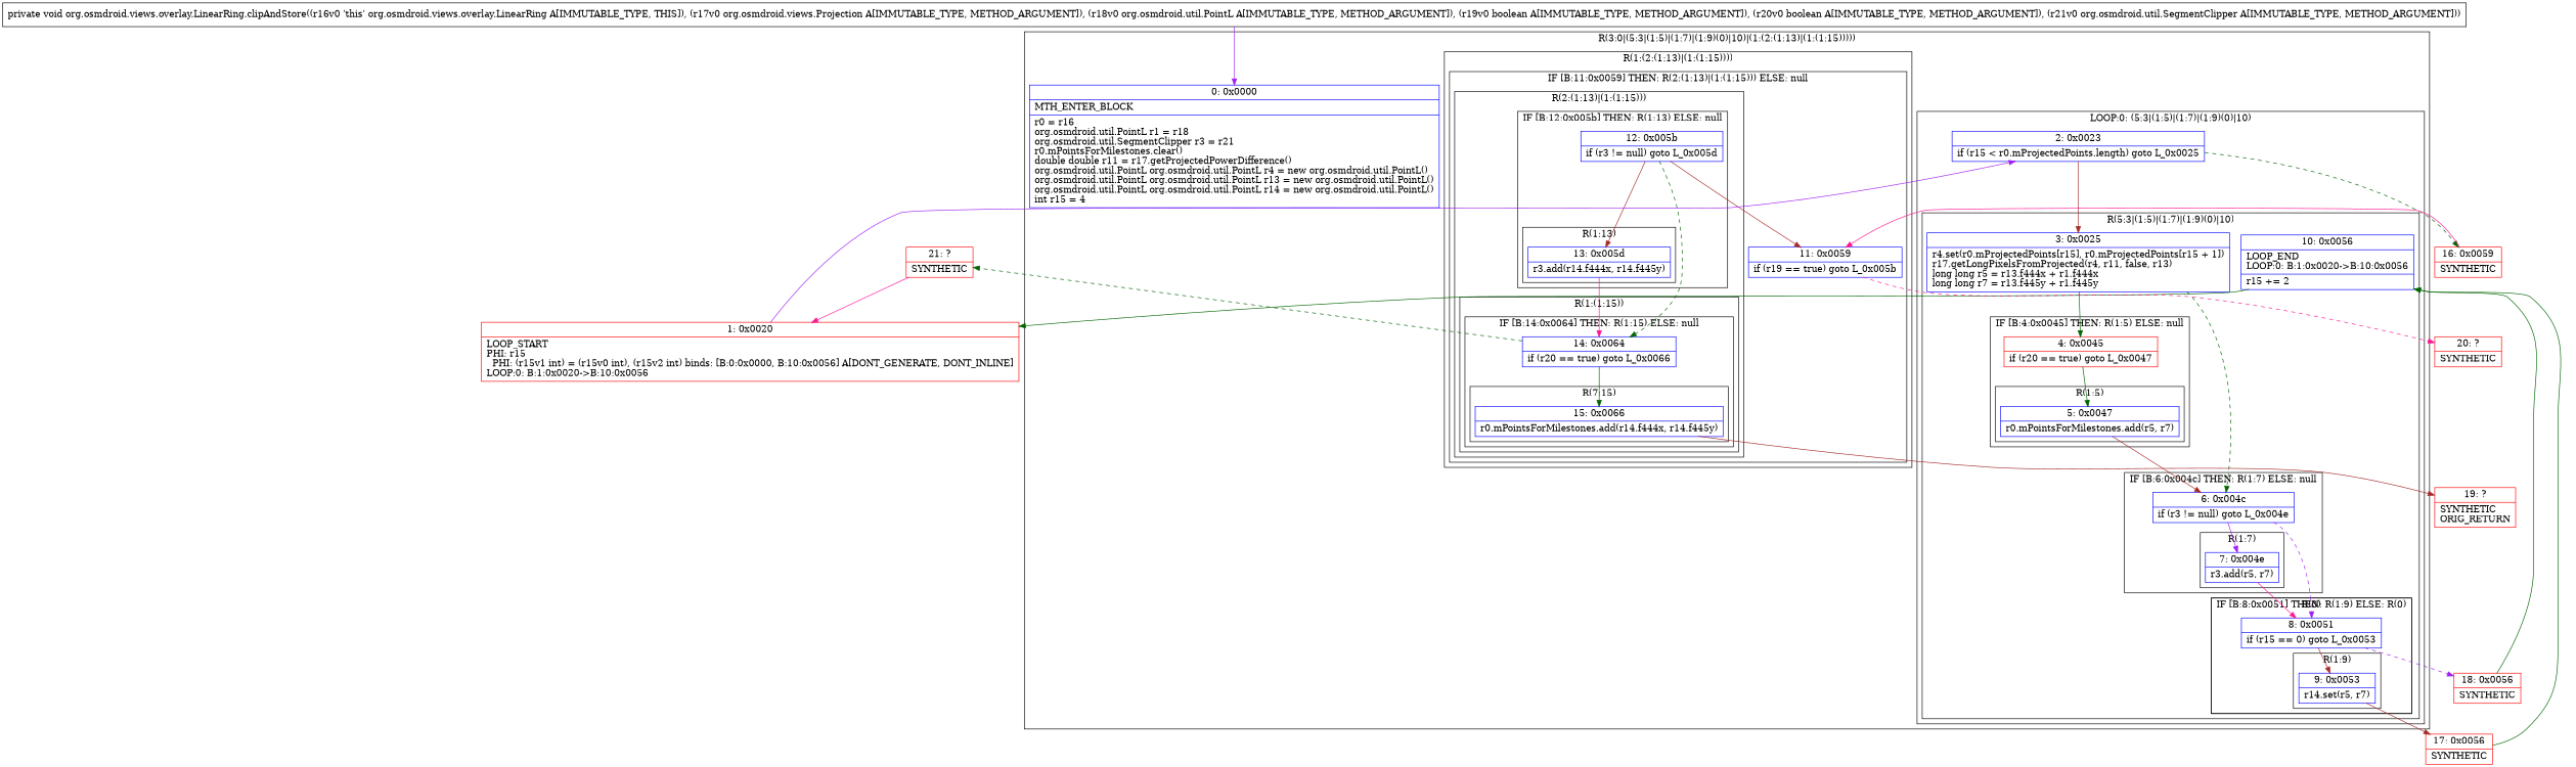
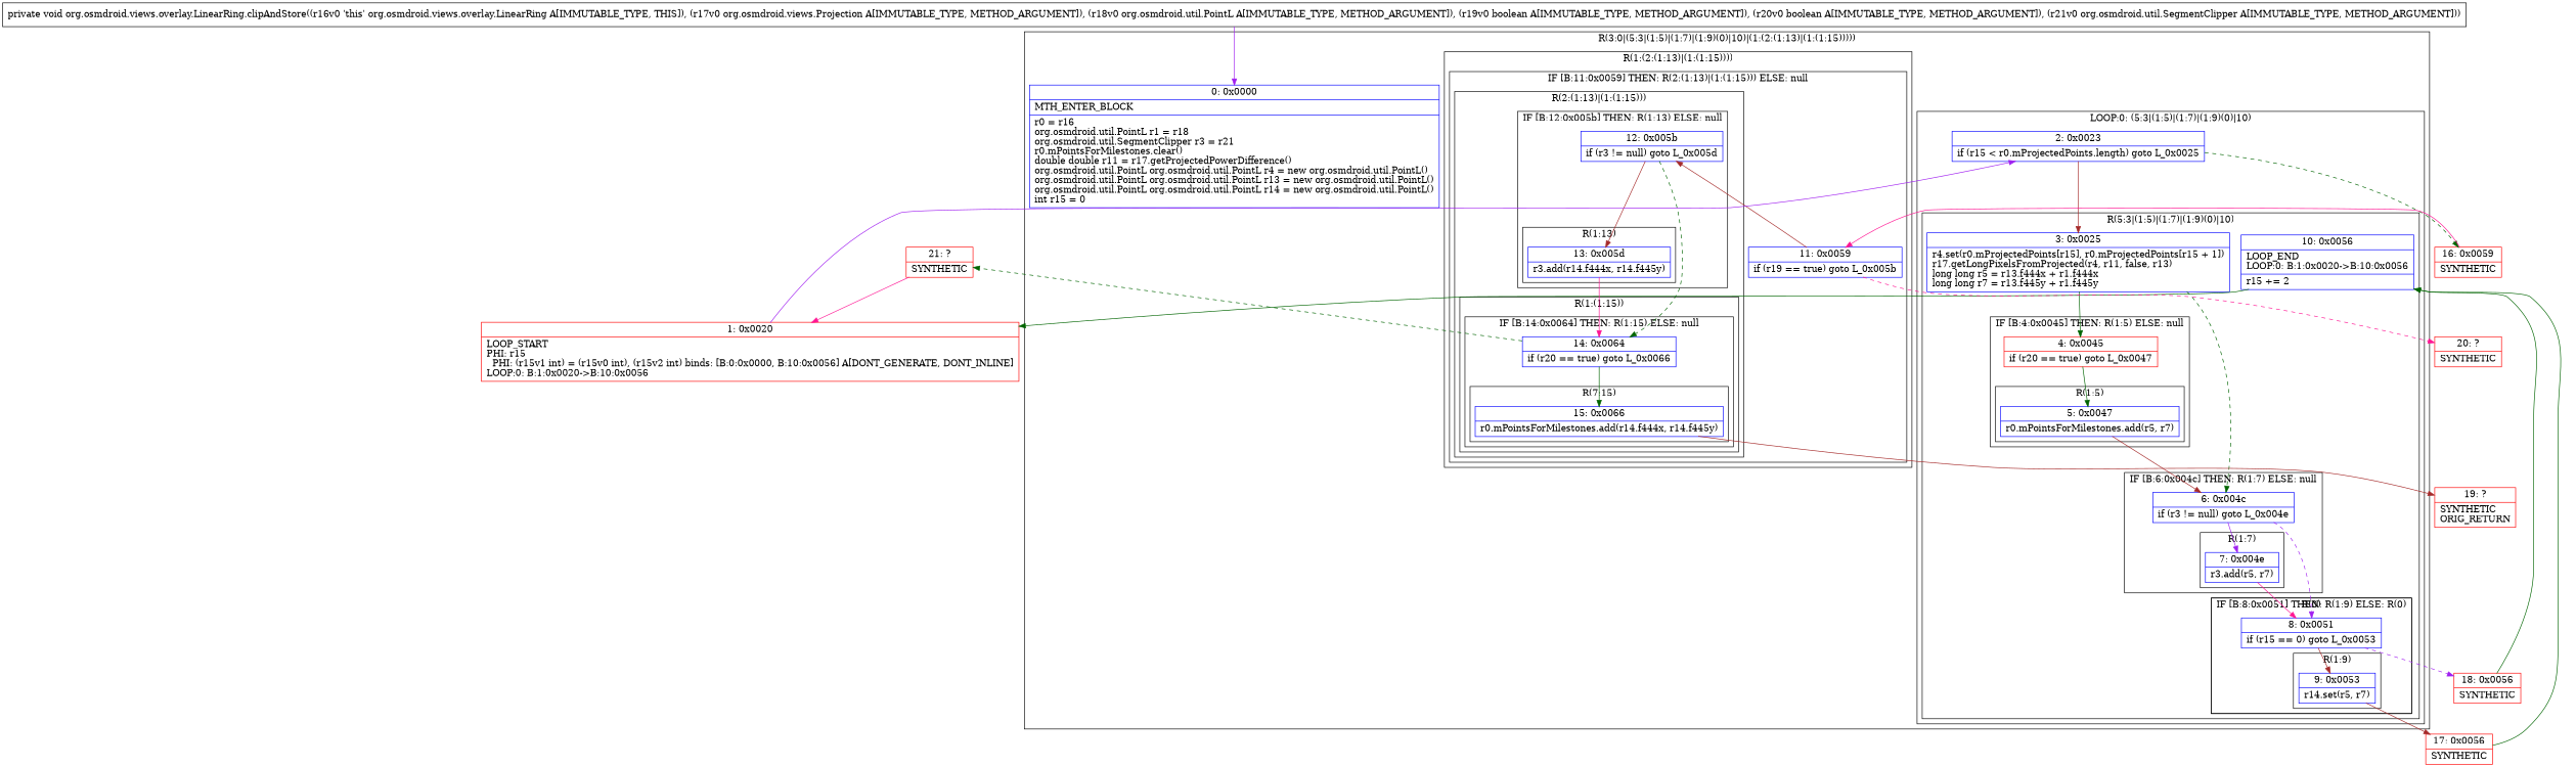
  digraph {
    node [color=blue shape=record]
    edge [color=darkgreen]
    n1 [label="{5\:\ 0x0047|r0.mPointsForMilestones.add(r5, r7)\l}"]
    n2 [color=red label="{4\:\ 0x0045|if (r20 == true) goto L_0x0047\l}"]
    n3 [label="{7\:\ 0x004e|r3.add(r5, r7)\l}"]
    n4 [label="{6\:\ 0x004c|if (r3 != null) goto L_0x004e\l}"]
    n5 [label="{9\:\ 0x0053|r14.set(r5, r7)\l}"]
    n6 [label="{8\:\ 0x0051|if (r15 == 0) goto L_0x0053\l}"]
    n7 [label="{3\:\ 0x0025|r4.set(r0.mProjectedPoints[r15], r0.mProjectedPoints[r15 + 1])\lr17.getLongPixelsFromProjected(r4, r11, false, r13)\llong long r5 = r13.f444x + r1.f444x\llong long r7 = r13.f445y + r1.f445y\l}"]
    n8 [label="{10\:\ 0x0056|LOOP_END\lLOOP:0: B:1:0x0020\-\>B:10:0x0056\l|r15 += 2\l}"]
    n9 [label="{2\:\ 0x0023|if (r15 \< r0.mProjectedPoints.length) goto L_0x0025\l}"]
    n10 [label="{13\:\ 0x005d|r3.add(r14.f444x, r14.f445y)\l}"]
    n11 [label="{12\:\ 0x005b|if (r3 != null) goto L_0x005d\l}"]
    n12 [label="{15\:\ 0x0066|r0.mPointsForMilestones.add(r14.f444x, r14.f445y)\l}"]
    n13 [label="{14\:\ 0x0064|if (r20 == true) goto L_0x0066\l}"]
    n14 [label="{11\:\ 0x0059|if (r19 == true) goto L_0x005b\l}"]
-   n15 [label="{0\:\ 0x0000|MTH_ENTER_BLOCK\l|r0 = r16\lorg.osmdroid.util.PointL r1 = r18\lorg.osmdroid.util.SegmentClipper r3 = r21\lr0.mPointsForMilestones.clear()\ldouble double r11 = r17.getProjectedPowerDifference()\lorg.osmdroid.util.PointL org.osmdroid.util.PointL r4 = new org.osmdroid.util.PointL()\lorg.osmdroid.util.PointL org.osmdroid.util.PointL r13 = new org.osmdroid.util.PointL()\lorg.osmdroid.util.PointL org.osmdroid.util.PointL r14 = new org.osmdroid.util.PointL()\lint r15 = 4\l}"]
+   n15 [label="{0\:\ 0x0000|MTH_ENTER_BLOCK\l|r0 = r16\lorg.osmdroid.util.PointL r1 = r18\lorg.osmdroid.util.SegmentClipper r3 = r21\lr0.mPointsForMilestones.clear()\ldouble double r11 = r17.getProjectedPowerDifference()\lorg.osmdroid.util.PointL org.osmdroid.util.PointL r4 = new org.osmdroid.util.PointL()\lorg.osmdroid.util.PointL org.osmdroid.util.PointL r13 = new org.osmdroid.util.PointL()\lorg.osmdroid.util.PointL org.osmdroid.util.PointL r14 = new org.osmdroid.util.PointL()\lint r15 = 0\l}"]
    n16 [color=red label="{17\:\ 0x0056|SYNTHETIC\l}"]
    n17 [color=red label="{18\:\ 0x0056|SYNTHETIC\l}"]
    n18 [color=red label="{1\:\ 0x0020|LOOP_START\lPHI: r15 \l  PHI: (r15v1 int) = (r15v0 int), (r15v2 int) binds: [B:0:0x0000, B:10:0x0056] A[DONT_GENERATE, DONT_INLINE]\lLOOP:0: B:1:0x0020\-\>B:10:0x0056\l}"]
    n19 [color=red label="{16\:\ 0x0059|SYNTHETIC\l}"]
    n20 [color=red label="{19\:\ ?|SYNTHETIC\lORIG_RETURN\l}"]
    n21 [color=red label="{21\:\ ?|SYNTHETIC\l}"]
    n22 [color=red label="{20\:\ ?|SYNTHETIC\l}"]
    n23 [label="{private void org.osmdroid.views.overlay.LinearRing.clipAndStore((r16v0 'this' org.osmdroid.views.overlay.LinearRing A[IMMUTABLE_TYPE, THIS]), (r17v0 org.osmdroid.views.Projection A[IMMUTABLE_TYPE, METHOD_ARGUMENT]), (r18v0 org.osmdroid.util.PointL A[IMMUTABLE_TYPE, METHOD_ARGUMENT]), (r19v0 boolean A[IMMUTABLE_TYPE, METHOD_ARGUMENT]), (r20v0 boolean A[IMMUTABLE_TYPE, METHOD_ARGUMENT]), (r21v0 org.osmdroid.util.SegmentClipper A[IMMUTABLE_TYPE, METHOD_ARGUMENT])) }" color=""]
    subgraph cluster_1 {
      label="R(3:0|(5:3|(1:5)|(1:7)|(1:9)(0)|10)|(1:(2:(1:13)|(1:(1:15)))))"
      n15
      subgraph cluster_2 {
        label="LOOP:0: (5:3|(1:5)|(1:7)|(1:9)(0)|10)"
        n9
        subgraph cluster_3 {
          label="R(5:3|(1:5)|(1:7)|(1:9)(0)|10)"
          n7
          n8
          subgraph cluster_4 {
            label="IF [B:4:0x0045] THEN: R(1:5) ELSE: null"
            n2
            subgraph cluster_5 {
              label="R(1:5)"
              n1
            }
          }
          subgraph cluster_6 {
            label="IF [B:6:0x004c] THEN: R(1:7) ELSE: null"
            n4
            subgraph cluster_7 {
              label="R(1:7)"
              n3
            }
          }
          subgraph cluster_8 {
            label="IF [B:8:0x0051] THEN: R(1:9) ELSE: R(0)"
            n6
            subgraph cluster_9 {
              label="R(1:9)"
              n5
            }
            subgraph cluster_10 {
              label="R(0)"
            }
          }
        }
      }
      subgraph cluster_11 {
        label="R(1:(2:(1:13)|(1:(1:15))))"
        subgraph cluster_12 {
          label="IF [B:11:0x0059] THEN: R(2:(1:13)|(1:(1:15))) ELSE: null"
          n14
          subgraph cluster_13 {
            label="R(2:(1:13)|(1:(1:15)))"
            subgraph cluster_14 {
              label="IF [B:12:0x005b] THEN: R(1:13) ELSE: null"
              n11
              subgraph cluster_15 {
                label="R(1:13)"
                n10
              }
            }
            subgraph cluster_16 {
              label="R(1:(1:15))"
              subgraph cluster_17 {
                label="IF [B:14:0x0064] THEN: R(1:15) ELSE: null"
                n13
                subgraph cluster_18 {
                  label="R(7:15)"
                  n12
                }
              }
            }
          }
        }
      }
    }
    n1 -> n4 [color=brown]
    n2 -> n1
    n3 -> n6 [color=deeppink]
    n4 -> n3 [color=purple]
    n4 -> n6 [color=purple style=dashed]
    n5 -> n16 [color=brown]
    n6 -> n5 [color=brown]
    n6 -> n17 [color=purple style=dashed]
    n7 -> n2
    n7 -> n4 [style=dashed]
    n8 -> n18
    n9 -> n7 [color=brown]
    n9 -> n19 [style=dashed]
    n10 -> n13 [color=deeppink]
    n11 -> n10 [color=brown]
    n11 -> n13 [style=dashed]
    n12 -> n20 [color=brown]
    n13 -> n12
    n13 -> n21 [style=dashed]
-   n11 -> n14 [color=brown]
+   n14 -> n11 [color=brown]
    n14 -> n22 [color=deeppink style=dashed]
    n16 -> n8
    n17 -> n8
    n18 -> n9 [color=purple]
    n19 -> n14 [color=deeppink]
    n21 -> n18 [color=deeppink]
    n23 -> n15 [color=purple]
  }
